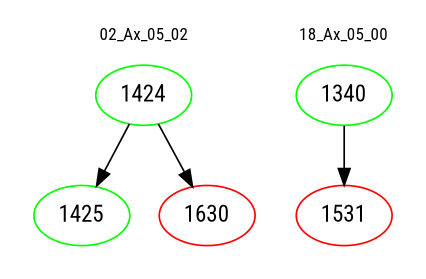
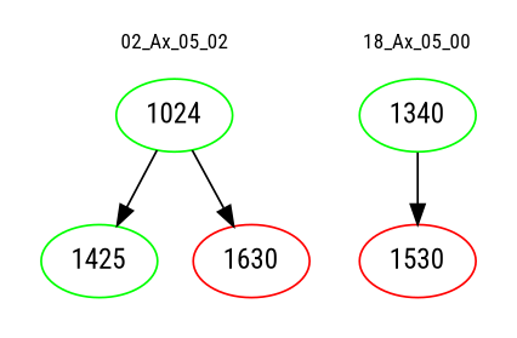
  digraph {
    fontname="Roboto Condensed"
    node [color=green fontname="Roboto Condensed"]
    edge [color=black fontname="Roboto Condensed"]
-   n1 [label=1424]
+   n1 [label=1024]
    n2 [label=1425]
    n3 [color=red label=1630]
    n4 [label=1340]
-   n5 [color=red label=1531]
+   n5 [color=red label=1530]
    subgraph cluster_1 {
      color=white
      fontsize=10
      label="02_Ax_05_02"
      n1
      n2
      n3
    }
    subgraph cluster_2 {
      color=white
      fontsize=10
      label="18_Ax_05_00"
      n4
      n5
    }
    n1 -> n2
    n1 -> n3
    n4 -> n5
  }
